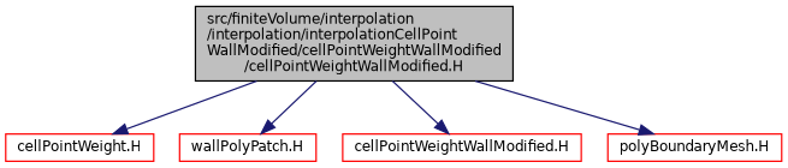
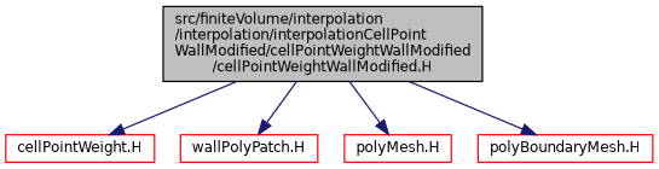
  digraph {
    fontname="DejaVu Sans"
    node [color=red fontname="DejaVu Sans" fontsize=10 shape=record]
    edge [color=midnightblue fontname="DejaVu Sans" fontsize=10 labelfontname=Helvetica labelfontsize=10 style=solid]
    n1 [color=black fillcolor=grey75 fontcolor=black height=0.2 label="src/finiteVolume/interpolation\l/interpolation/interpolationCellPoint\lWallModified/cellPointWeightWallModified\l/cellPointWeightWallModified.H" style=filled width=0.4]
    n2 [height=0.2 label="cellPointWeight.H" width=0.4]
    n3 [height=0.2 label="wallPolyPatch.H" width=0.4]
-   n4 [height=0.2 label="cellPointWeightWallModified.H" width=0.4]
+   n4 [height=0.2 label="polyMesh.H" width=0.4]
    n5 [height=0.2 label="polyBoundaryMesh.H" width=0.4]
    n1 -> n2
    n1 -> n3
    n1 -> n4
    n1 -> n5
  }
